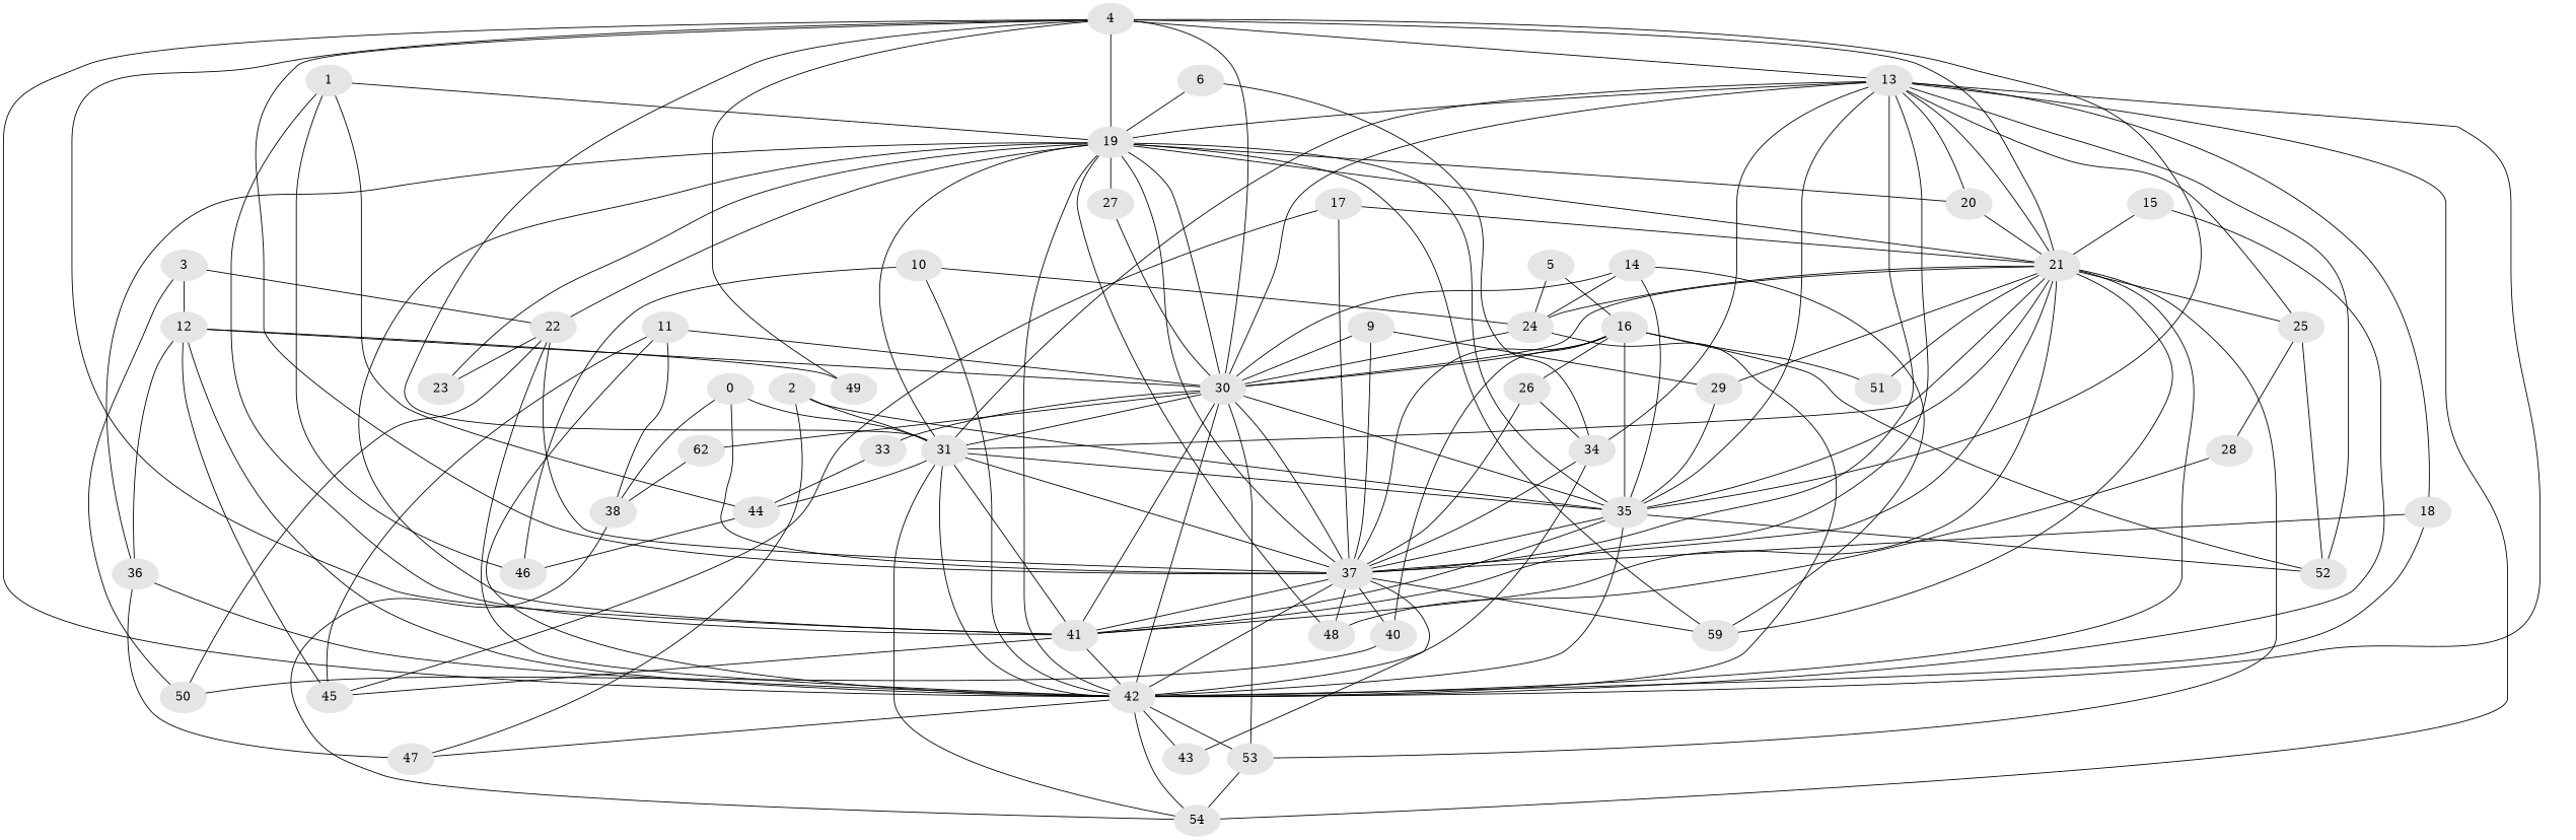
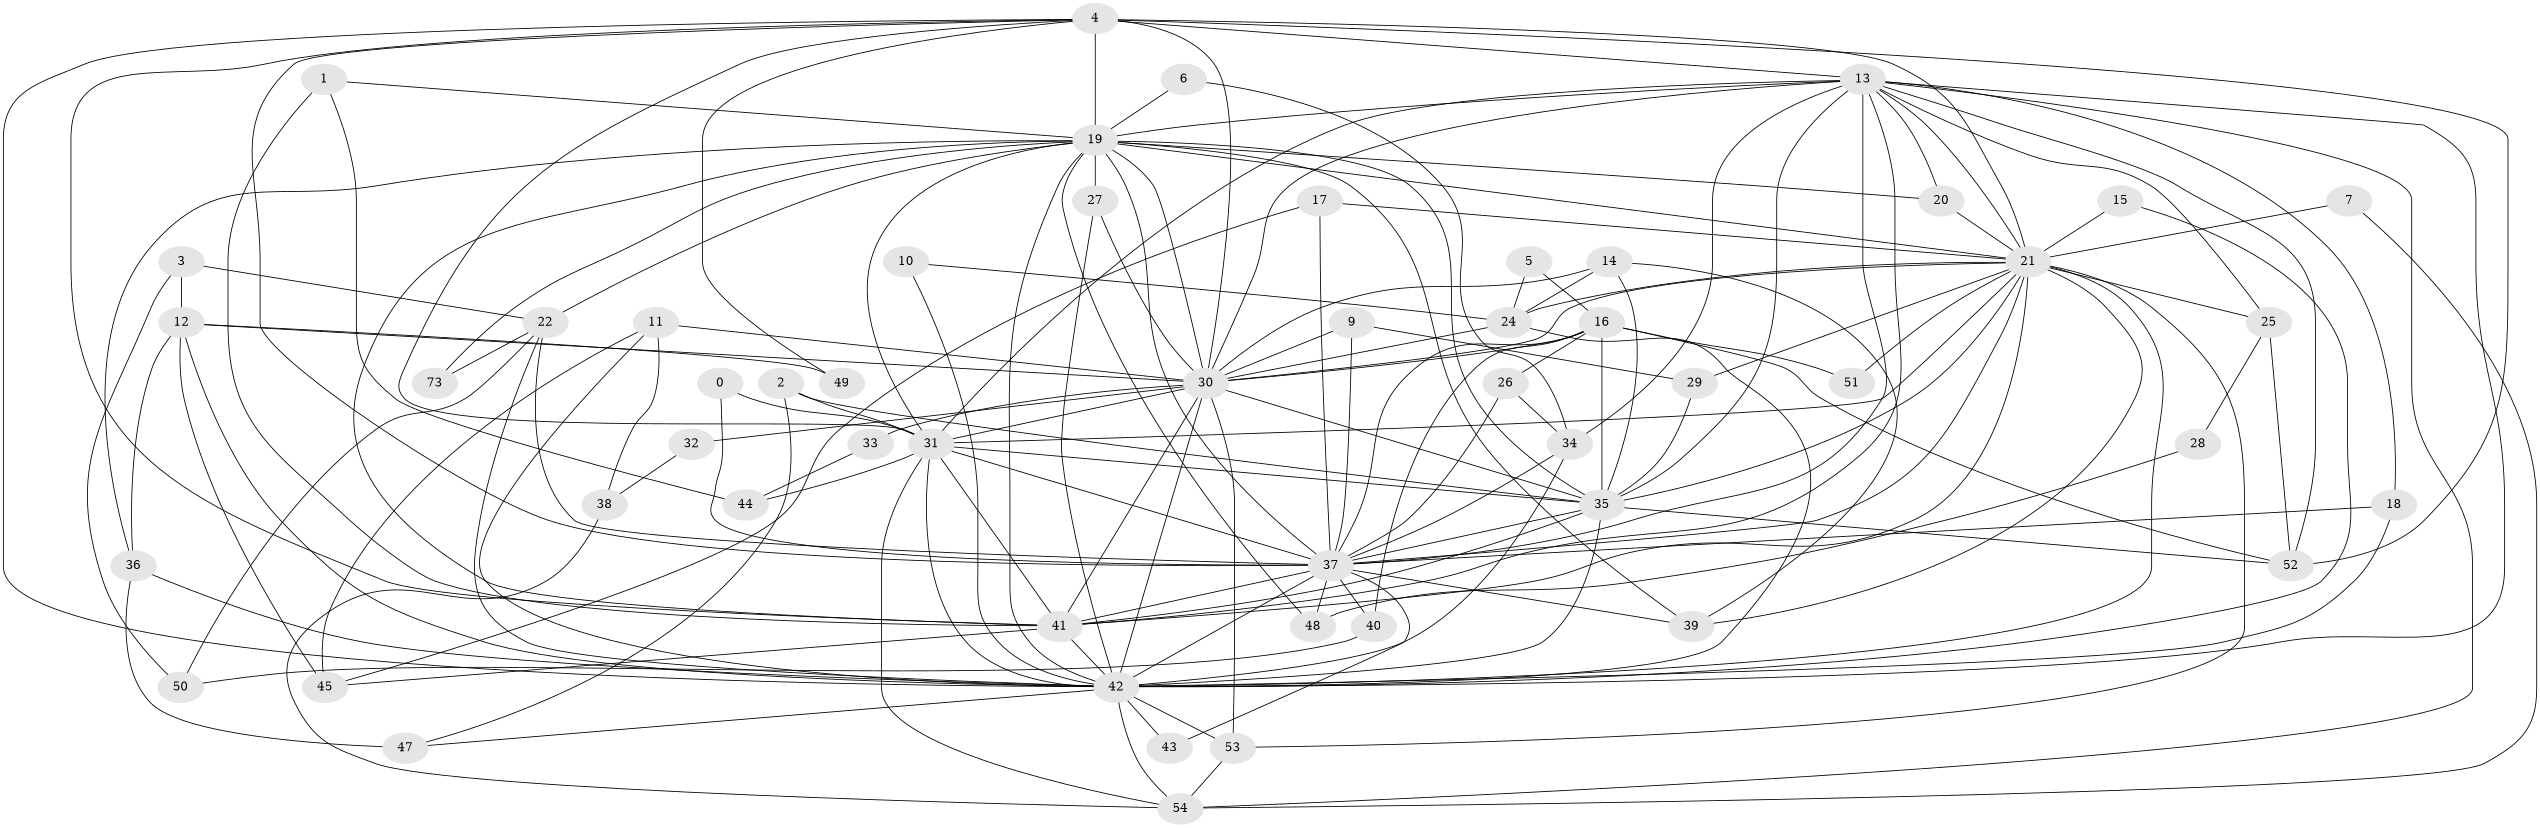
  graph {
    node [color=gray90 style=filled]
    edge [weight=1.0]
    1
    19
    41
    44
-   46
    31
    35
    22
    21
    30
    37
    42
    36
    20
-   39 [label=59]
-   23
+   39
+   23 [label=73]
    27
    48
    45
    2
    47
    54
    52
    3
    12
    50
    49
    4
    13
    34
    18
    25
    24
    29
    51
    53
-   32 [label=62]
+   32
    33
    40
    43
    5
    16
    26
    6
+   7
    n46 [label=0]
    38
    9
    10
    11
    28
    14
    15
    17
    1 -- 19
    1 -- 41
    1 -- 44
-   1 -- 46
    19 -- 41
    19 -- 31
    19 -- 35
    19 -- 22
    19 -- 21 [weight=2.0]
    19 -- 30 [weight=2.0]
    19 -- 37
    19 -- 42
    19 -- 36 [weight=2.0]
    19 -- 20
    19 -- 39 [weight=2.0]
    19 -- 23
    19 -- 27 [weight=2.0]
    19 -- 48 [weight=2.0]
    41 -- 42 [weight=2.0]
    41 -- 45
-   44 -- 46
    31 -- 41
    31 -- 44 [weight=2.0]
    31 -- 35
    31 -- 37
    31 -- 42 [weight=2.0]
    31 -- 54
    35 -- 41
    35 -- 37
    35 -- 42 [weight=4.0]
    35 -- 52
    22 -- 37
    22 -- 42
    22 -- 23
    22 -- 50
    21 -- 41
    21 -- 31
    21 -- 35
    21 -- 30
    21 -- 37
    21 -- 42
    21 -- 39
    21 -- 25 [weight=2.0]
    21 -- 24
    21 -- 29
    21 -- 51
    21 -- 53
    30 -- 41
    30 -- 31 [weight=2.0]
    30 -- 35 [weight=2.0]
-   30 -- 37
    30 -- 42 [weight=2.0]
    30 -- 53
    30 -- 32
    30 -- 33
    37 -- 41 [weight=2.0]
    37 -- 42
    37 -- 39
    37 -- 48
    37 -- 40
    37 -- 43
    42 -- 47
    42 -- 54
    42 -- 53
    42 -- 43
    36 -- 42 [weight=2.0]
    36 -- 47
    20 -- 21
    27 -- 30
+   27 -- 42
    2 -- 31
    2 -- 35
    2 -- 47
    3 -- 22
    3 -- 12
    3 -- 50
    12 -- 30
    12 -- 42 [weight=2.0]
    12 -- 36
    12 -- 45
    12 -- 49 [weight=2.0]
    4 -- 19
    4 -- 41 [weight=2.0]
    4 -- 31
-   4 -- 35
+   4 -- 52
    4 -- 21 [weight=2.0]
    4 -- 30
    4 -- 37
    4 -- 42 [weight=2.0]
    4 -- 49
    4 -- 13 [weight=2.0]
    13 -- 19
    13 -- 41
    13 -- 31 [weight=2.0]
    13 -- 35
    13 -- 21
    13 -- 30
    13 -- 37
    13 -- 42
    13 -- 20
    13 -- 54
    13 -- 52
    13 -- 34
    13 -- 18
    13 -- 25
    34 -- 37
    34 -- 42
    18 -- 37
    18 -- 42
    25 -- 52
    25 -- 28
    24 -- 30
    24 -- 42
    29 -- 35
    53 -- 54
    32 -- 38
    33 -- 44
    40 -- 50
    5 -- 24
    5 -- 16
    16 -- 35
    16 -- 30 [weight=2.0]
    16 -- 37
    16 -- 52
    16 -- 51
    16 -- 40
    16 -- 26
    26 -- 37
    26 -- 34
    6 -- 19
    6 -- 34
+   7 -- 21
+   7 -- 54
    n46 -- 31
    n46 -- 37 [weight=2.0]
-   n46 -- 38
    38 -- 54
    9 -- 30
    9 -- 37
    9 -- 29
-   10 -- 46
    10 -- 42
    10 -- 24
    11 -- 30
    11 -- 42
    11 -- 45
    11 -- 38
    28 -- 48
    14 -- 35
    14 -- 30
    14 -- 39
    14 -- 24
    15 -- 21
    15 -- 42
    17 -- 21
    17 -- 37
    17 -- 45
  }
